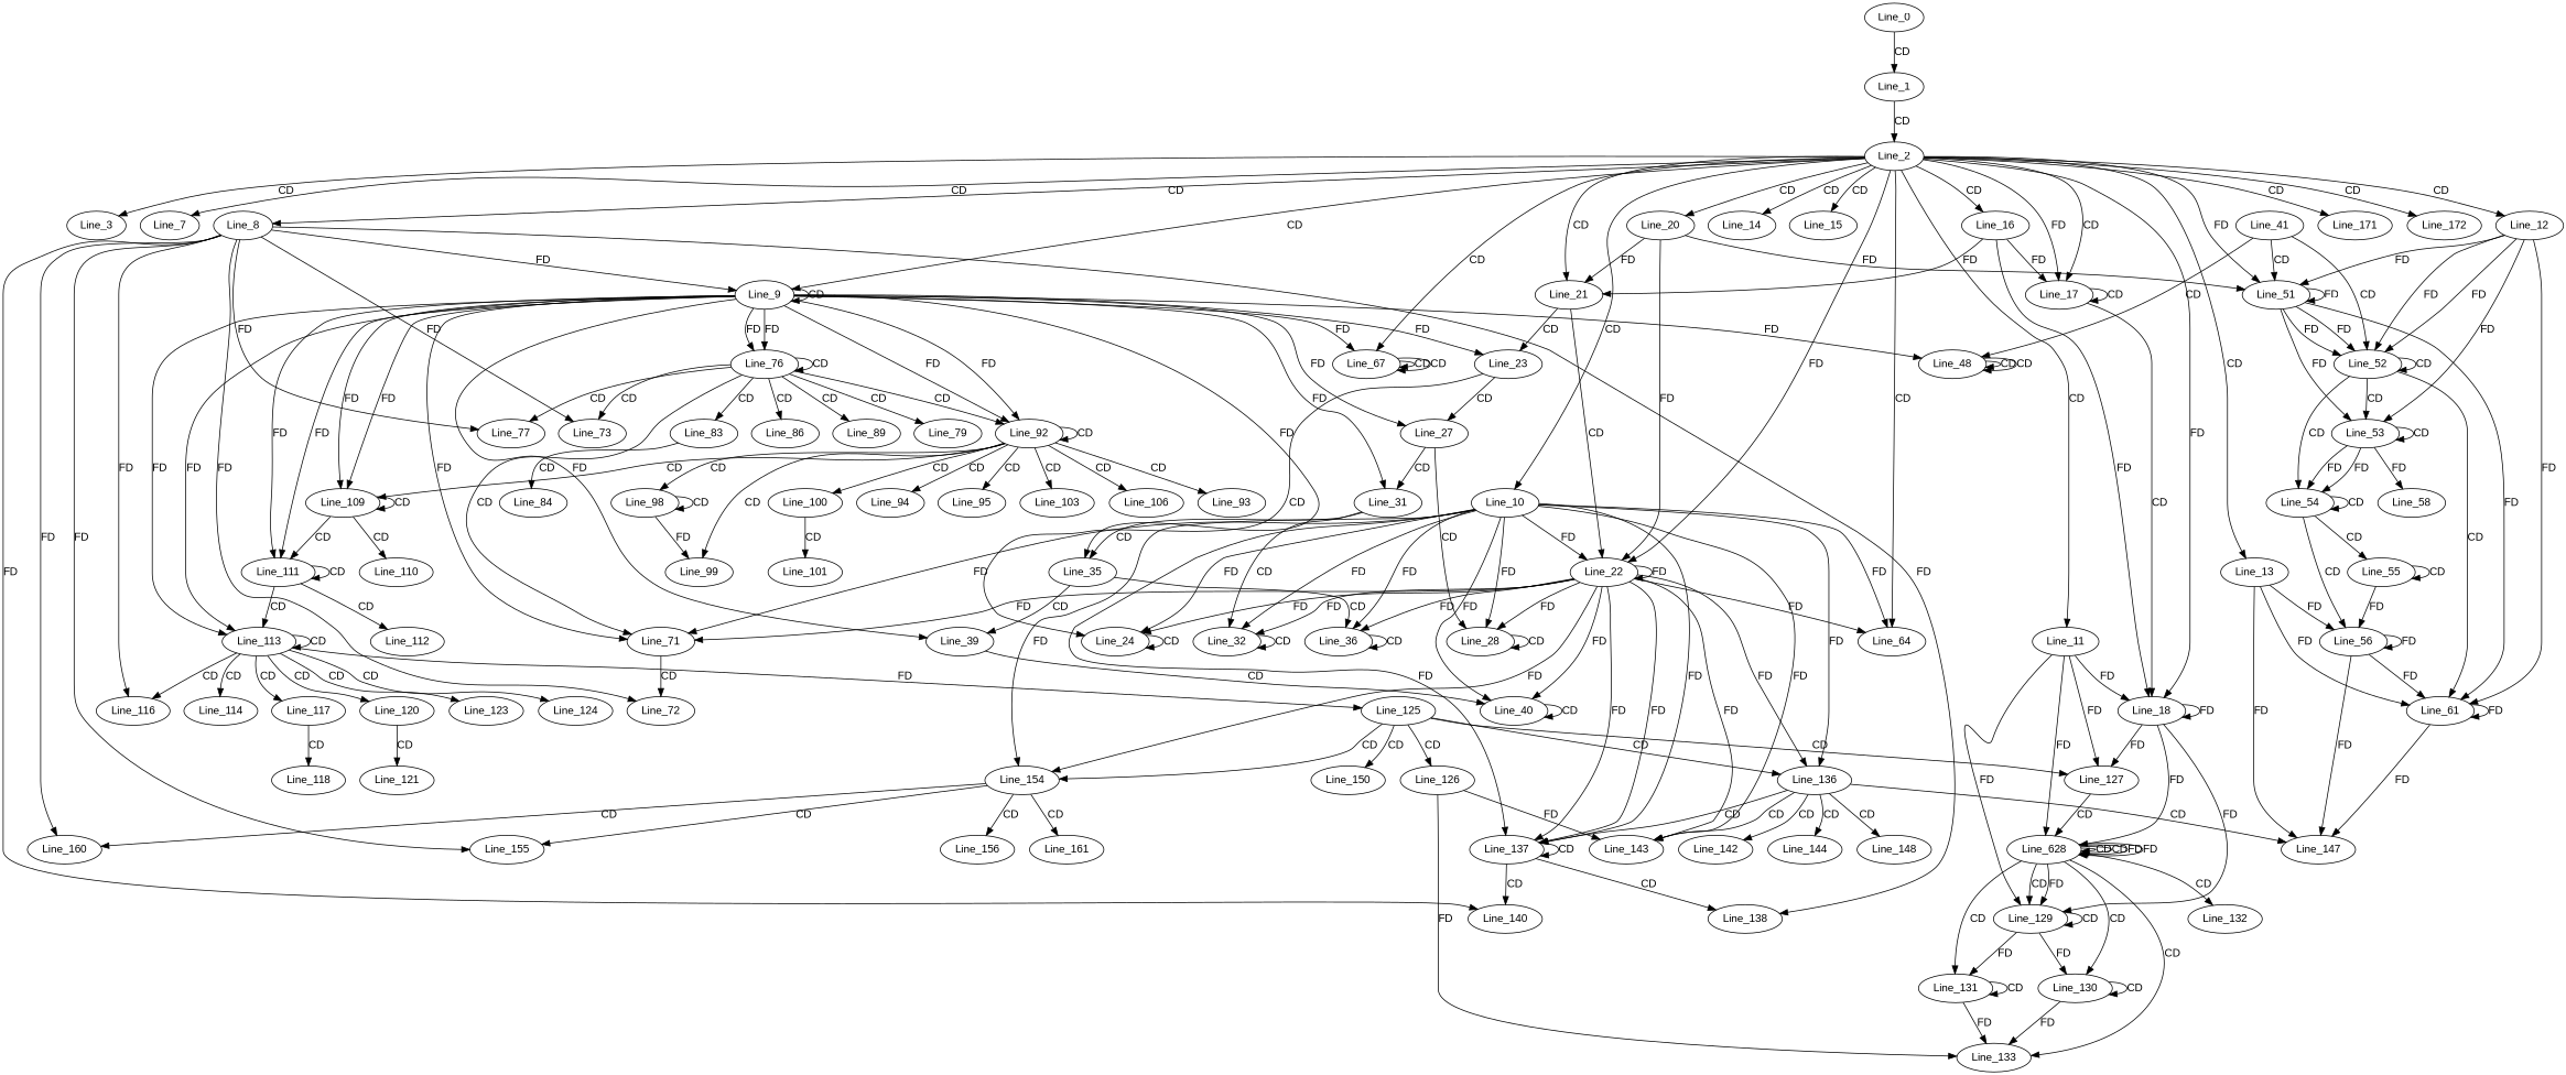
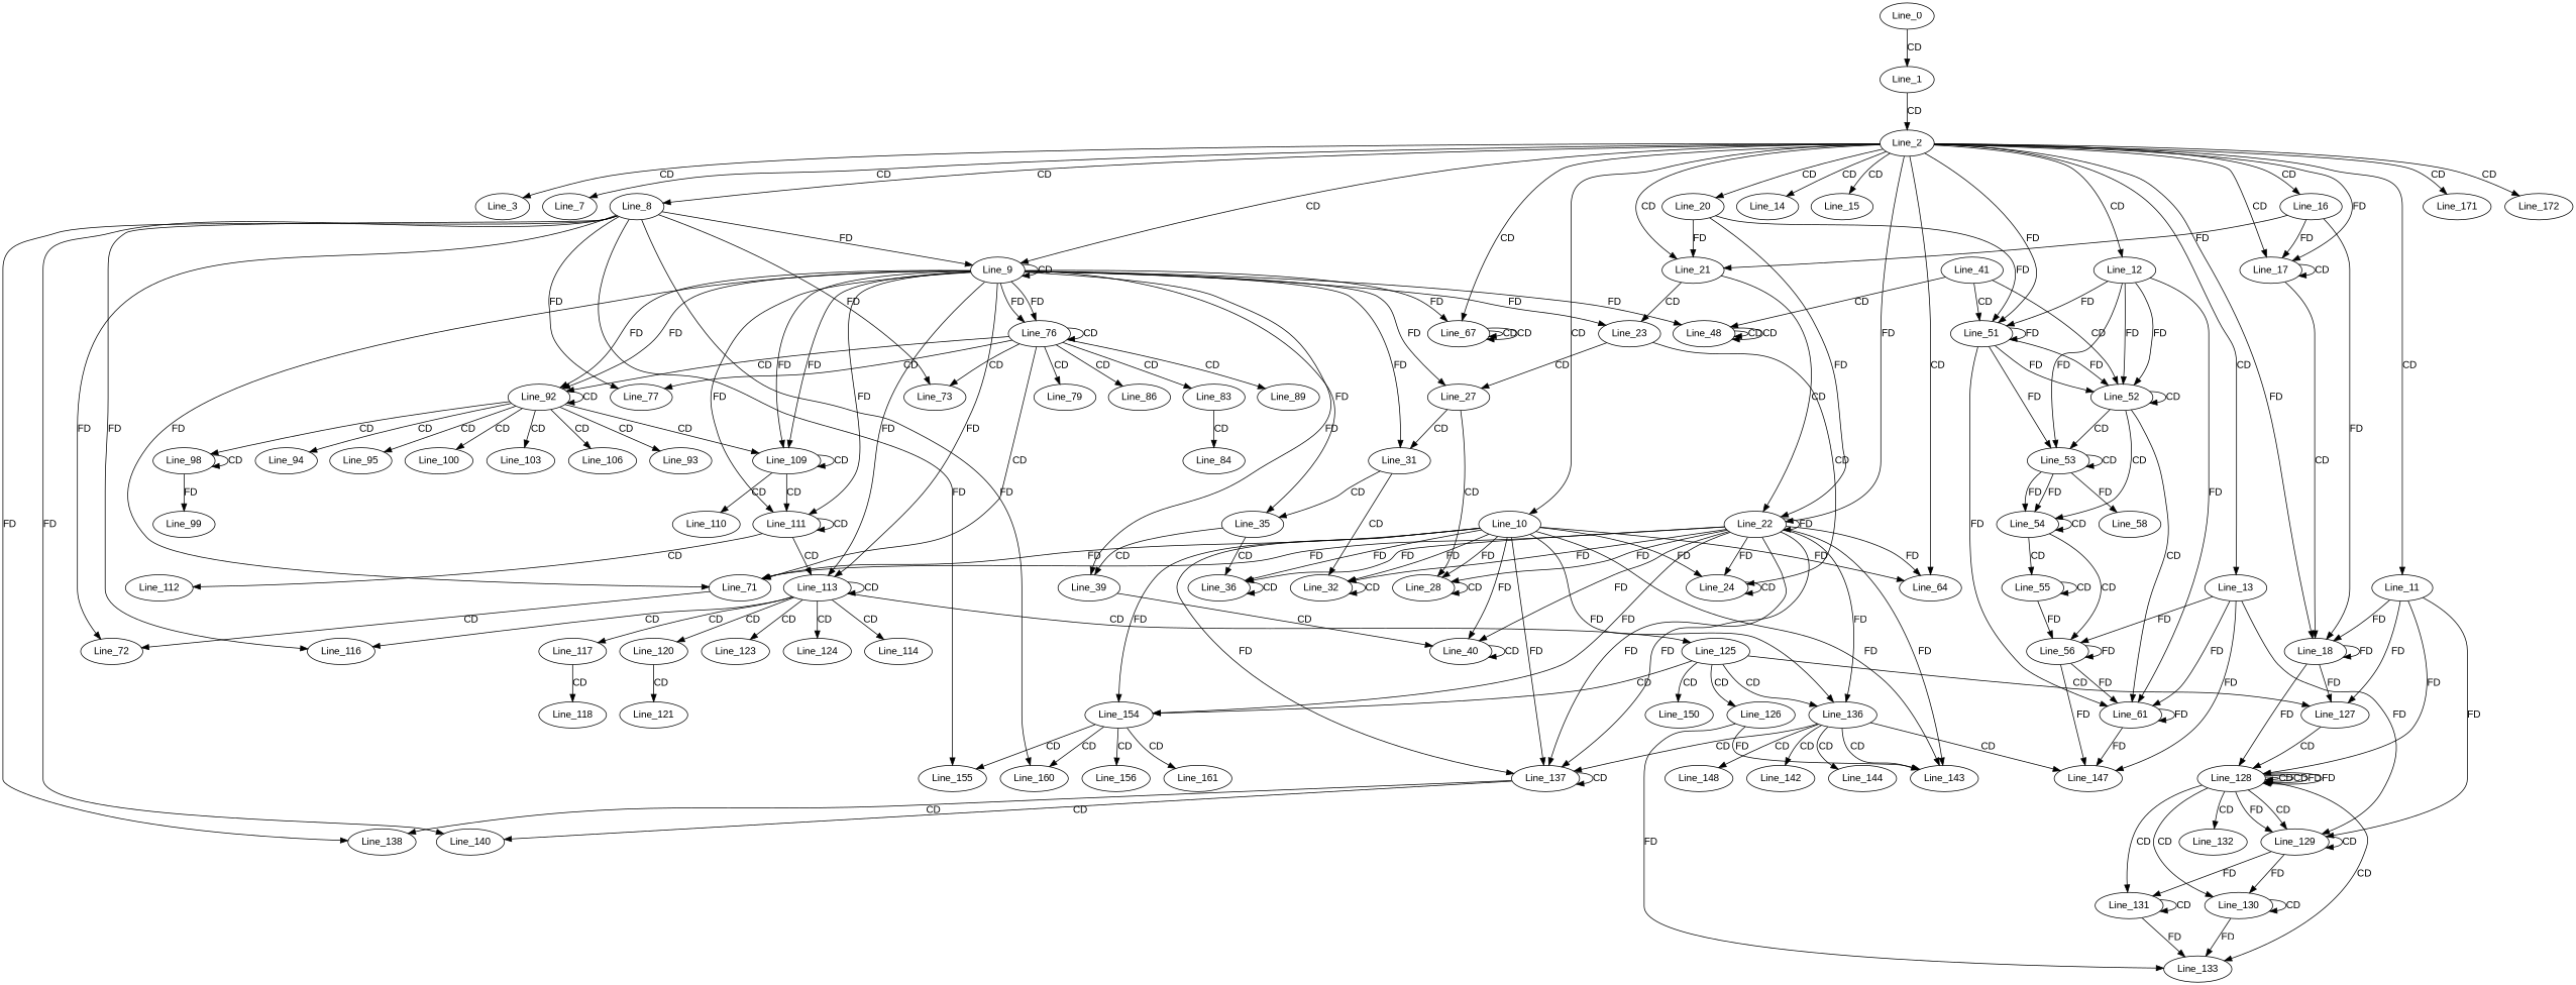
  digraph {
    fontname="Liberation Sans"
    node [fontname="Liberation Sans"]
    edge [fontname="Liberation Sans"]
    Line_0
    Line_1
    Line_2
    Line_3
    Line_7
    Line_8
    Line_9
    Line_10
    Line_11
    Line_12
    Line_13
    Line_14
    Line_15
    Line_16
    Line_17
    Line_18
    Line_20
    Line_21
    Line_22
    Line_51
    Line_64
    Line_67
    Line_171
    Line_172
    Line_72
    Line_77
    n27 [label=Line_73]
    Line_116
    Line_138
    Line_140
    Line_155
    Line_160
    Line_23
    Line_27
    Line_31
    Line_35
    Line_39
    Line_48
    Line_71
    Line_76
    Line_92
    Line_109
    Line_111
    Line_113
    Line_24
    Line_28
    Line_32
    Line_36
    Line_40
    Line_136
    Line_137
    Line_143
    Line_154
    Line_127
-   Line_128 [label=Line_628]
+   Line_128
    Line_129
    Line_52
    Line_53
    Line_61
    Line_56
    Line_147
    Line_79
    Line_83
    Line_86
    Line_89
    Line_93
    Line_94
    Line_95
    Line_98
    Line_99
    Line_100
    Line_103
    Line_106
    Line_110
    Line_112
    Line_114
    Line_117
    Line_120
    Line_123
    Line_124
    Line_125
    Line_142
    Line_144
    Line_148
    Line_156
    Line_161
    Line_133
    Line_130
    Line_131
    Line_132
    Line_54
    Line_58
    n93 [label=Line_41]
    Line_55
    Line_84
-   Line_101
    Line_118
    Line_121
    Line_126
    Line_150
    Line_0 -> Line_1 [label=CD]
    Line_1 -> Line_2 [label=CD]
    Line_2 -> Line_3 [label=CD]
    Line_2 -> Line_7 [label=CD]
    Line_2 -> Line_8 [label=CD]
    Line_2 -> Line_9 [label=CD]
    Line_2 -> Line_10 [label=CD]
    Line_2 -> Line_11 [label=CD]
    Line_2 -> Line_12 [label=CD]
    Line_2 -> Line_13 [label=CD]
    Line_2 -> Line_14 [label=CD]
    Line_2 -> Line_15 [label=CD]
    Line_2 -> Line_16 [label=CD]
    Line_2 -> Line_17 [label=CD]
    Line_2 -> Line_17 [label=FD]
    Line_2 -> Line_18 [label=FD]
    Line_2 -> Line_20 [label=CD]
    Line_2 -> Line_21 [label=CD]
    Line_2 -> Line_22 [label=FD]
    Line_2 -> Line_51 [label=FD]
    Line_2 -> Line_64 [label=CD]
    Line_2 -> Line_67 [label=CD]
    Line_2 -> Line_171 [label=CD]
    Line_2 -> Line_172 [label=CD]
    Line_8 -> Line_9 [label=FD]
    Line_8 -> Line_72 [label=FD]
    Line_8 -> Line_77 [label=FD]
    Line_8 -> n27 [label=FD]
    Line_8 -> Line_116 [label=FD]
    Line_8 -> Line_138 [label=FD]
    Line_8 -> Line_140 [label=FD]
    Line_8 -> Line_155 [label=FD]
    Line_8 -> Line_160 [label=FD]
    Line_9 -> Line_9 [label=CD]
    Line_9 -> Line_67 [label=FD]
    Line_9 -> Line_23 [label=FD]
    Line_9 -> Line_27 [label=FD]
    Line_9 -> Line_31 [label=FD]
    Line_9 -> Line_35 [label=FD]
    Line_9 -> Line_39 [label=FD]
    Line_9 -> Line_48 [label=FD]
    Line_9 -> Line_71 [label=FD]
    Line_9 -> Line_76 [label=FD]
    Line_9 -> Line_76 [label=FD]
    Line_9 -> Line_92 [label=FD]
    Line_9 -> Line_92 [label=FD]
    Line_9 -> Line_109 [label=FD]
    Line_9 -> Line_109 [label=FD]
    Line_9 -> Line_111 [label=FD]
    Line_9 -> Line_111 [label=FD]
    Line_9 -> Line_113 [label=FD]
    Line_9 -> Line_113 [label=FD]
-   Line_10 -> Line_22 [label=FD]
    Line_10 -> Line_64 [label=FD]
    Line_10 -> Line_71 [label=FD]
    Line_10 -> Line_24 [label=FD]
    Line_10 -> Line_28 [label=FD]
    Line_10 -> Line_32 [label=FD]
    Line_10 -> Line_36 [label=FD]
    Line_10 -> Line_40 [label=FD]
    Line_10 -> Line_136 [label=FD]
    Line_10 -> Line_137 [label=FD]
    Line_10 -> Line_137 [label=FD]
    Line_10 -> Line_143 [label=FD]
    Line_10 -> Line_154 [label=FD]
    Line_11 -> Line_18 [label=FD]
    Line_11 -> Line_127 [label=FD]
    Line_11 -> Line_128 [label=FD]
    Line_11 -> Line_129 [label=FD]
    Line_12 -> Line_51 [label=FD]
    Line_12 -> Line_52 [label=FD]
    Line_12 -> Line_52 [label=FD]
    Line_12 -> Line_53 [label=FD]
    Line_12 -> Line_61 [label=FD]
    Line_13 -> Line_61 [label=FD]
    Line_13 -> Line_56 [label=FD]
    Line_13 -> Line_147 [label=FD]
    Line_16 -> Line_17 [label=FD]
    Line_16 -> Line_18 [label=FD]
    Line_16 -> Line_21 [label=FD]
    Line_17 -> Line_17 [label=CD]
    Line_17 -> Line_18 [label=CD]
    Line_18 -> Line_18 [label=FD]
    Line_18 -> Line_127 [label=FD]
    Line_18 -> Line_128 [label=FD]
-   Line_18 -> Line_129 [label=FD]
+   Line_13 -> Line_129 [label=FD]
    Line_20 -> Line_21 [label=FD]
    Line_20 -> Line_22 [label=FD]
    Line_20 -> Line_51 [label=FD]
    Line_21 -> Line_22 [label=CD]
    Line_21 -> Line_23 [label=CD]
    Line_22 -> Line_22 [label=FD]
    Line_22 -> Line_64 [label=FD]
    Line_22 -> Line_71 [label=FD]
    Line_22 -> Line_24 [label=FD]
    Line_22 -> Line_28 [label=FD]
    Line_22 -> Line_32 [label=FD]
    Line_22 -> Line_36 [label=FD]
    Line_22 -> Line_40 [label=FD]
    Line_22 -> Line_136 [label=FD]
    Line_22 -> Line_137 [label=FD]
    Line_22 -> Line_137 [label=FD]
    Line_22 -> Line_143 [label=FD]
    Line_22 -> Line_154 [label=FD]
    Line_51 -> Line_51 [label=FD]
    Line_51 -> Line_52 [label=FD]
    Line_51 -> Line_52 [label=FD]
    Line_51 -> Line_53 [label=FD]
    Line_51 -> Line_61 [label=FD]
    Line_67 -> Line_67 [label=CD]
    Line_67 -> Line_67 [label=CD]
    Line_23 -> Line_27 [label=CD]
    Line_23 -> Line_24 [label=CD]
    Line_27 -> Line_31 [label=CD]
    Line_27 -> Line_28 [label=CD]
    Line_31 -> Line_35 [label=CD]
    Line_31 -> Line_32 [label=CD]
    Line_35 -> Line_39 [label=CD]
    Line_35 -> Line_36 [label=CD]
    Line_39 -> Line_40 [label=CD]
    Line_48 -> Line_48 [label=CD]
    Line_48 -> Line_48 [label=CD]
    Line_71 -> Line_72 [label=CD]
    Line_76 -> Line_77 [label=CD]
    Line_76 -> n27 [label=CD]
    Line_76 -> Line_71 [label=CD]
    Line_76 -> Line_76 [label=CD]
    Line_76 -> Line_92 [label=CD]
    Line_76 -> Line_79 [label=CD]
    Line_76 -> Line_83 [label=CD]
    Line_76 -> Line_86 [label=CD]
    Line_76 -> Line_89 [label=CD]
    Line_92 -> Line_92 [label=CD]
    Line_92 -> Line_109 [label=CD]
    Line_92 -> Line_93 [label=CD]
    Line_92 -> Line_94 [label=CD]
    Line_92 -> Line_95 [label=CD]
    Line_92 -> Line_98 [label=CD]
-   Line_92 -> Line_99 [label=CD]
    Line_92 -> Line_100 [label=CD]
    Line_92 -> Line_103 [label=CD]
    Line_92 -> Line_106 [label=CD]
    Line_109 -> Line_109 [label=CD]
    Line_109 -> Line_111 [label=CD]
    Line_109 -> Line_110 [label=CD]
    Line_111 -> Line_111 [label=CD]
    Line_111 -> Line_113 [label=CD]
    Line_111 -> Line_112 [label=CD]
    Line_113 -> Line_116 [label=CD]
    Line_113 -> Line_113 [label=CD]
    Line_113 -> Line_114 [label=CD]
    Line_113 -> Line_117 [label=CD]
    Line_113 -> Line_120 [label=CD]
    Line_113 -> Line_123 [label=CD]
    Line_113 -> Line_124 [label=CD]
-   Line_113 -> Line_125 [label=FD]
+   Line_113 -> Line_125 [label=CD]
    Line_24 -> Line_24 [label=CD]
    Line_28 -> Line_28 [label=CD]
    Line_32 -> Line_32 [label=CD]
    Line_36 -> Line_36 [label=CD]
    Line_40 -> Line_40 [label=CD]
    Line_136 -> Line_137 [label=CD]
    Line_136 -> Line_143 [label=CD]
    Line_136 -> Line_147 [label=CD]
    Line_136 -> Line_142 [label=CD]
    Line_136 -> Line_144 [label=CD]
    Line_136 -> Line_148 [label=CD]
    Line_137 -> Line_138 [label=CD]
    Line_137 -> Line_140 [label=CD]
    Line_137 -> Line_137 [label=CD]
    Line_154 -> Line_155 [label=CD]
    Line_154 -> Line_160 [label=CD]
    Line_154 -> Line_156 [label=CD]
    Line_154 -> Line_161 [label=CD]
    Line_127 -> Line_128 [label=CD]
    Line_128 -> Line_128 [label=CD]
    Line_128 -> Line_128 [label=CD]
    Line_128 -> Line_128 [label=FD]
    Line_128 -> Line_128 [label=FD]
    Line_128 -> Line_129 [label=CD]
    Line_128 -> Line_129 [label=FD]
    Line_128 -> Line_133 [label=CD]
    Line_128 -> Line_130 [label=CD]
    Line_128 -> Line_131 [label=CD]
    Line_128 -> Line_132 [label=CD]
    Line_129 -> Line_129 [label=CD]
    Line_129 -> Line_130 [label=FD]
    Line_129 -> Line_131 [label=FD]
    Line_52 -> Line_52 [label=CD]
    Line_52 -> Line_53 [label=CD]
    Line_52 -> Line_61 [label=CD]
    Line_52 -> Line_54 [label=CD]
    Line_53 -> Line_53 [label=CD]
    Line_53 -> Line_54 [label=FD]
    Line_53 -> Line_54 [label=FD]
    Line_53 -> Line_58 [label=FD]
    Line_61 -> Line_61 [label=FD]
    Line_61 -> Line_147 [label=FD]
    Line_56 -> Line_61 [label=FD]
    Line_56 -> Line_56 [label=FD]
    Line_56 -> Line_147 [label=FD]
    Line_83 -> Line_84 [label=CD]
    Line_98 -> Line_98 [label=CD]
    Line_98 -> Line_99 [label=FD]
-   Line_100 -> Line_101 [label=CD]
    Line_117 -> Line_118 [label=CD]
    Line_120 -> Line_121 [label=CD]
    Line_125 -> Line_136 [label=CD]
    Line_125 -> Line_154 [label=CD]
    Line_125 -> Line_127 [label=CD]
    Line_125 -> Line_126 [label=CD]
    Line_125 -> Line_150 [label=CD]
    Line_130 -> Line_133 [label=FD]
    Line_130 -> Line_130 [label=CD]
    Line_131 -> Line_133 [label=FD]
    Line_131 -> Line_131 [label=CD]
    Line_54 -> Line_56 [label=CD]
    Line_54 -> Line_54 [label=CD]
    Line_54 -> Line_55 [label=CD]
    n93 -> Line_51 [label=CD]
    n93 -> Line_48 [label=CD]
    n93 -> Line_52 [label=CD]
    Line_55 -> Line_56 [label=FD]
    Line_55 -> Line_55 [label=CD]
    Line_126 -> Line_143 [label=FD]
    Line_126 -> Line_133 [label=FD]
  }
